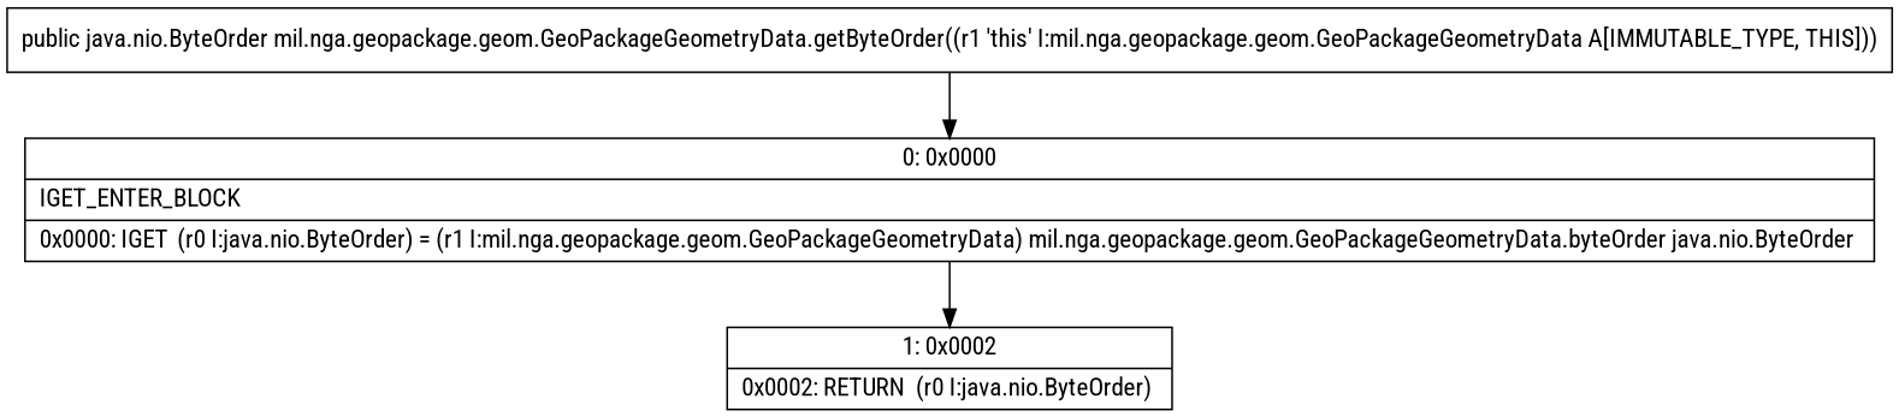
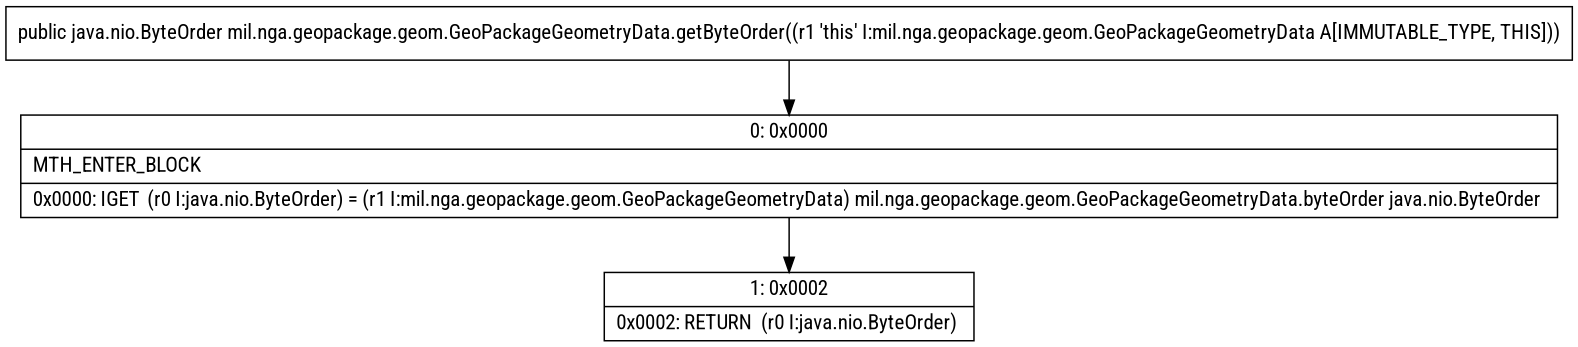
  digraph {
    fontname="Roboto Condensed"
    node [shape=record fontname="Roboto Condensed"]
    edge [fontname="Roboto Condensed"]
-   n1 [label="{0\:\ 0x0000|IGET_ENTER_BLOCK\l|0x0000: IGET  (r0 I:java.nio.ByteOrder) = (r1 I:mil.nga.geopackage.geom.GeoPackageGeometryData) mil.nga.geopackage.geom.GeoPackageGeometryData.byteOrder java.nio.ByteOrder \l}"]
+   n1 [label="{0\:\ 0x0000|MTH_ENTER_BLOCK\l|0x0000: IGET  (r0 I:java.nio.ByteOrder) = (r1 I:mil.nga.geopackage.geom.GeoPackageGeometryData) mil.nga.geopackage.geom.GeoPackageGeometryData.byteOrder java.nio.ByteOrder \l}"]
    n2 [label="{1\:\ 0x0002|0x0002: RETURN  (r0 I:java.nio.ByteOrder) \l}"]
    n3 [label="{public java.nio.ByteOrder mil.nga.geopackage.geom.GeoPackageGeometryData.getByteOrder((r1 'this' I:mil.nga.geopackage.geom.GeoPackageGeometryData A[IMMUTABLE_TYPE, THIS])) }"]
    n1 -> n2
    n3 -> n1
  }
